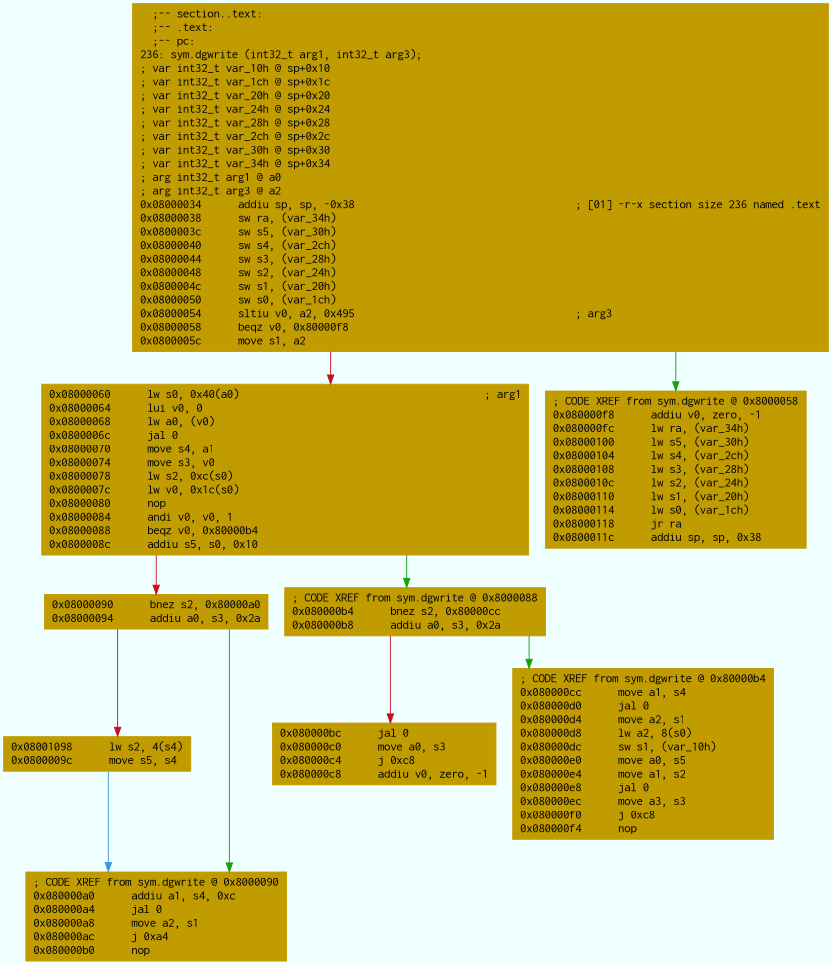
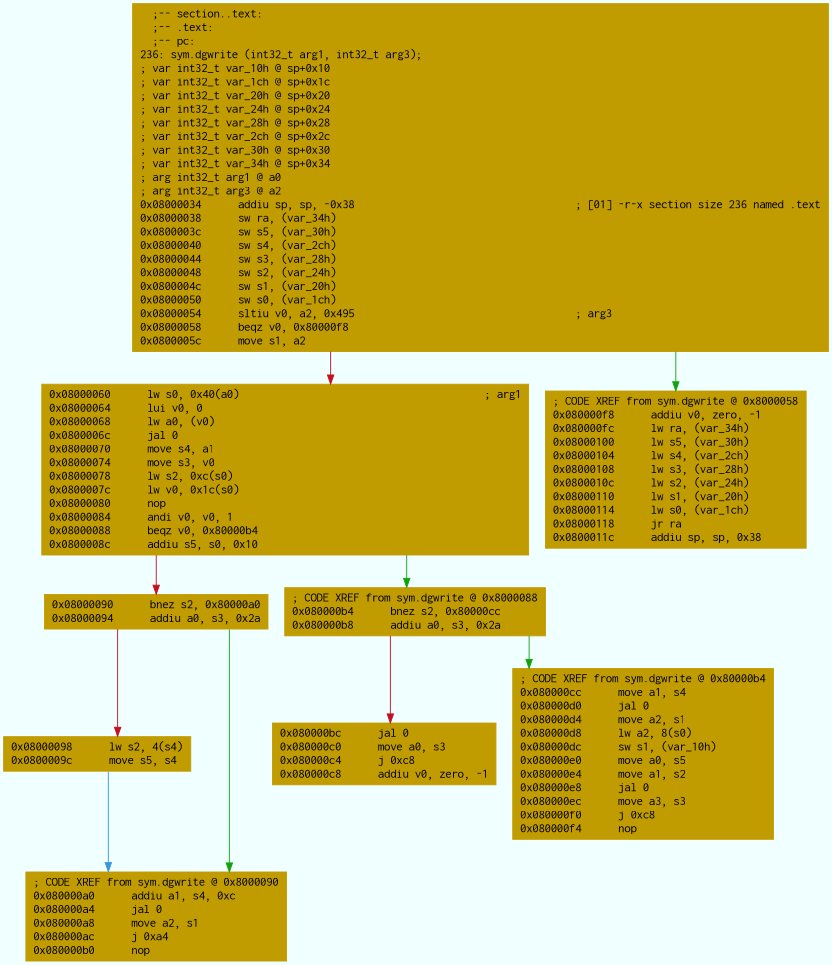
  digraph {
    bgcolor=azure
    fontname=Courier
    fontsize=8
    splines=ortho
    node [color="#c19c00" fillcolor="#c19c00" fontname=Courier shape=box style=filled]
    edge [arrowhead=normal color="#c50f1f"]
    n1 [label="  ;-- section..text:\l  ;-- .text:\l  ;-- pc:\l236: sym.dgwrite (int32_t arg1, int32_t arg3);\l; var int32_t var_10h @ sp+0x10\l; var int32_t var_1ch @ sp+0x1c\l; var int32_t var_20h @ sp+0x20\l; var int32_t var_24h @ sp+0x24\l; var int32_t var_28h @ sp+0x28\l; var int32_t var_2ch @ sp+0x2c\l; var int32_t var_30h @ sp+0x30\l; var int32_t var_34h @ sp+0x34\l; arg int32_t arg1 @ a0\l; arg int32_t arg3 @ a2\l0x08000034      addiu sp, sp, -0x38                                    ; [01] -r-x section size 236 named .text\l0x08000038      sw ra, (var_34h)\l0x0800003c      sw s5, (var_30h)\l0x08000040      sw s4, (var_2ch)\l0x08000044      sw s3, (var_28h)\l0x08000048      sw s2, (var_24h)\l0x0800004c      sw s1, (var_20h)\l0x08000050      sw s0, (var_1ch)\l0x08000054      sltiu v0, a2, 0x495                                    ; arg3\l0x08000058      beqz v0, 0x80000f8\l0x0800005c      move s1, a2\l"]
    n2 [label="0x08000060      lw s0, 0x40(a0)                                        ; arg1\l0x08000064      lui v0, 0\l0x08000068      lw a0, (v0)\l0x0800006c      jal 0\l0x08000070      move s4, a1\l0x08000074      move s3, v0\l0x08000078      lw s2, 0xc(s0)\l0x0800007c      lw v0, 0x1c(s0)\l0x08000080      nop\l0x08000084      andi v0, v0, 1\l0x08000088      beqz v0, 0x80000b4\l0x0800008c      addiu s5, s0, 0x10\l"]
    n3 [label="; CODE XREF from sym.dgwrite @ 0x8000058\l0x080000f8      addiu v0, zero, -1\l0x080000fc      lw ra, (var_34h)\l0x08000100      lw s5, (var_30h)\l0x08000104      lw s4, (var_2ch)\l0x08000108      lw s3, (var_28h)\l0x0800010c      lw s2, (var_24h)\l0x08000110      lw s1, (var_20h)\l0x08000114      lw s0, (var_1ch)\l0x08000118      jr ra\l0x0800011c      addiu sp, sp, 0x38\l"]
    n4 [label="0x08000090      bnez s2, 0x80000a0\l0x08000094      addiu a0, s3, 0x2a\l"]
    n5 [label="; CODE XREF from sym.dgwrite @ 0x8000088\l0x080000b4      bnez s2, 0x80000cc\l0x080000b8      addiu a0, s3, 0x2a\l"]
-   n6 [label="0x08001098      lw s2, 4(s4)\l0x0800009c      move s5, s4\l"]
+   n6 [label="0x08000098      lw s2, 4(s4)\l0x0800009c      move s5, s4\l"]
    n7 [label="; CODE XREF from sym.dgwrite @ 0x8000090\l0x080000a0      addiu a1, s4, 0xc\l0x080000a4      jal 0\l0x080000a8      move a2, s1\l0x080000ac      j 0xa4\l0x080000b0      nop\l"]
    n8 [label="0x080000bc      jal 0\l0x080000c0      move a0, s3\l0x080000c4      j 0xc8\l0x080000c8      addiu v0, zero, -1\l"]
    n9 [label="; CODE XREF from sym.dgwrite @ 0x80000b4\l0x080000cc      move a1, s4\l0x080000d0      jal 0\l0x080000d4      move a2, s1\l0x080000d8      lw a2, 8(s0)\l0x080000dc      sw s1, (var_10h)\l0x080000e0      move a0, s5\l0x080000e4      move a1, s2\l0x080000e8      jal 0\l0x080000ec      move a3, s3\l0x080000f0      j 0xc8\l0x080000f4      nop\l"]
    n1 -> n2
    n1 -> n3 [color="#13a10e"]
    n2 -> n4
    n2 -> n5 [color="#13a10e"]
    n4 -> n6
    n4 -> n7 [color="#13a10e"]
    n5 -> n8
    n5 -> n9 [color="#13a10e"]
    n6 -> n7 [color="#3a96dd"]
  }
